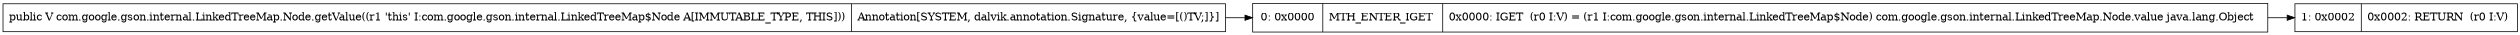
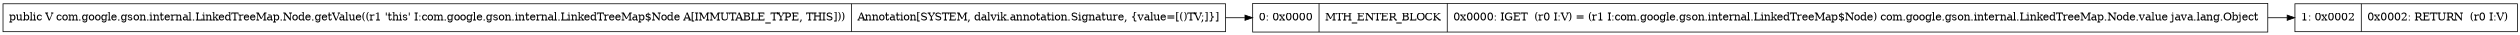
  digraph {
    rankdir=LR
    node [shape=record]
-   n1 [label="{0\:\ 0x0000|MTH_ENTER_IGET\l|0x0000: IGET  (r0 I:V) = (r1 I:com.google.gson.internal.LinkedTreeMap$Node) com.google.gson.internal.LinkedTreeMap.Node.value java.lang.Object \l}"]
+   n1 [label="{0\:\ 0x0000|MTH_ENTER_BLOCK\l|0x0000: IGET  (r0 I:V) = (r1 I:com.google.gson.internal.LinkedTreeMap$Node) com.google.gson.internal.LinkedTreeMap.Node.value java.lang.Object \l}"]
    n2 [label="{1\:\ 0x0002|0x0002: RETURN  (r0 I:V) \l}"]
    n3 [label="{public V com.google.gson.internal.LinkedTreeMap.Node.getValue((r1 'this' I:com.google.gson.internal.LinkedTreeMap$Node A[IMMUTABLE_TYPE, THIS]))  | Annotation[SYSTEM, dalvik.annotation.Signature, \{value=[()TV;]\}]\l}"]
    n1 -> n2
    n3 -> n1
  }
